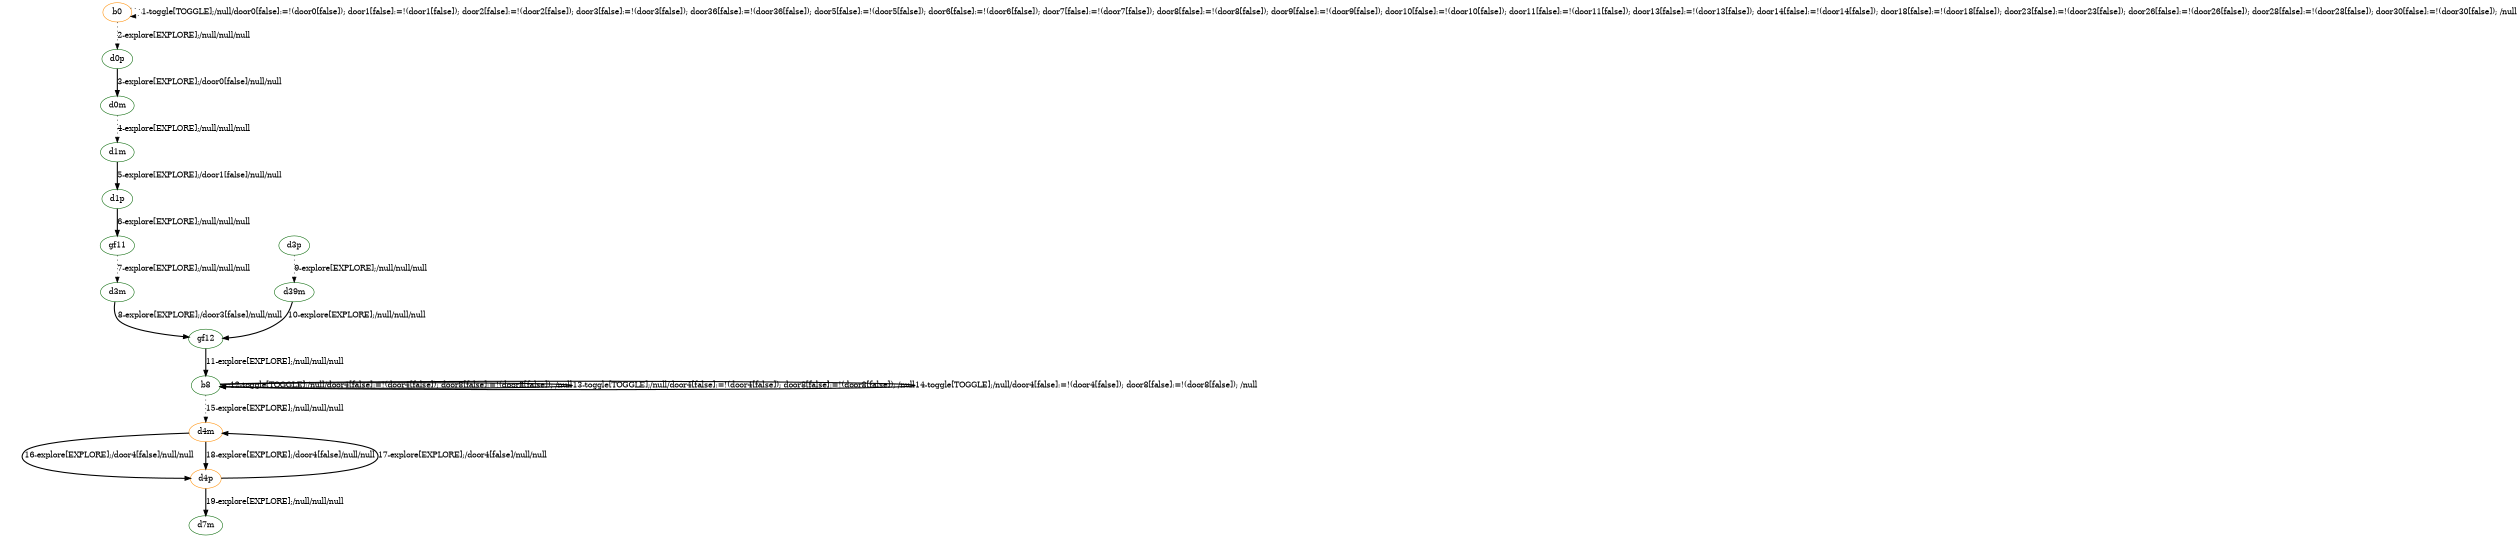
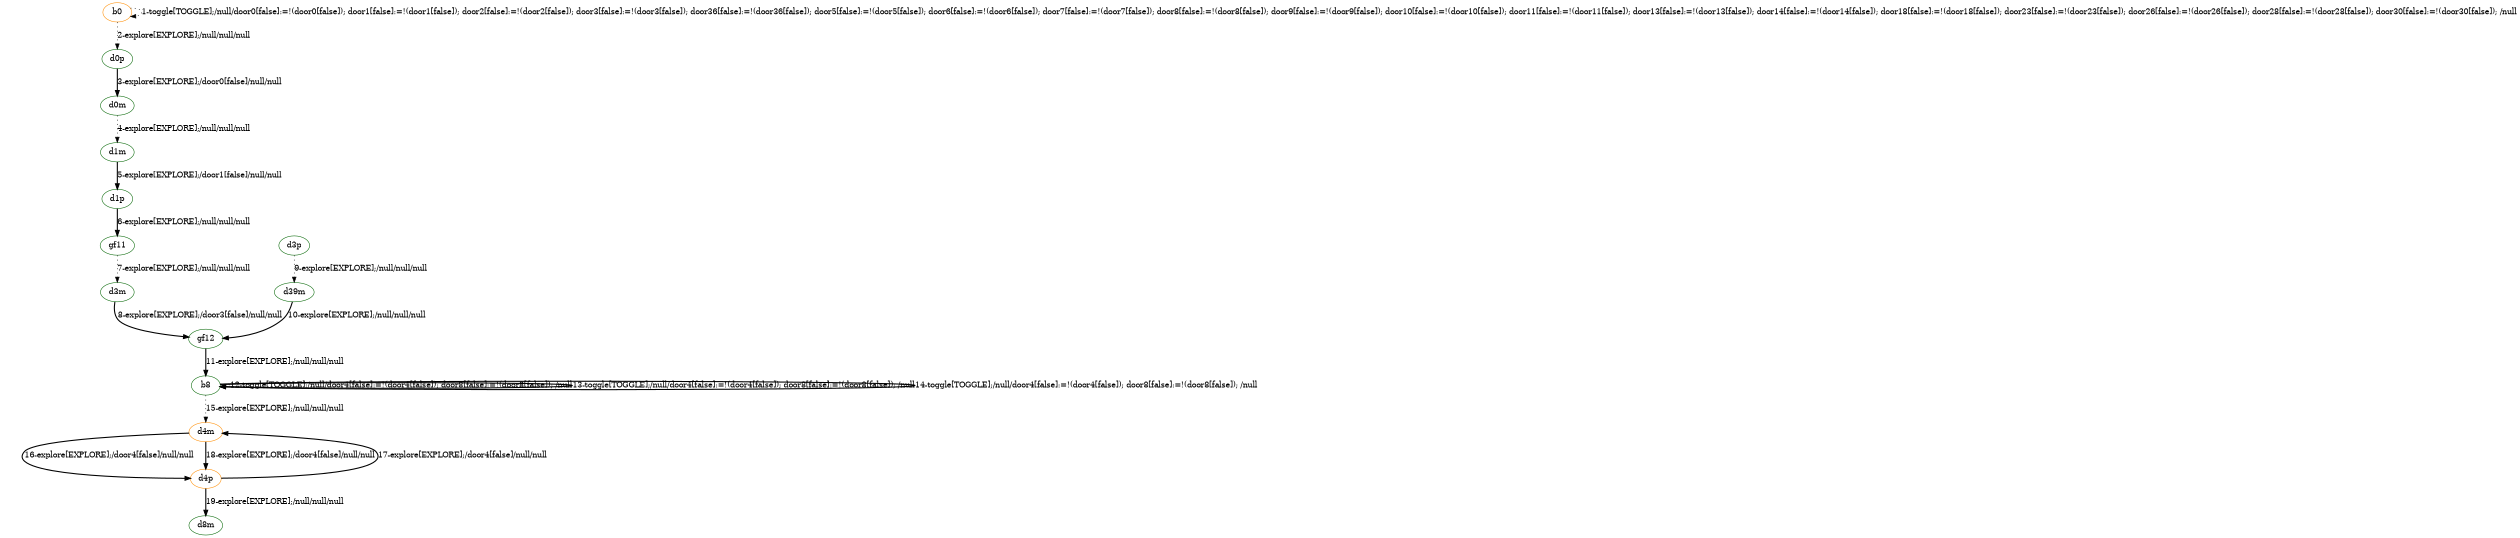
  digraph {
    node [color=darkgreen]
    edge [style=bold]
    b0 [color=darkorange]
    d0p
    d0m
    d1m
    d1p
    gf11
    d3m
    gf12
    d3p
    d39m
    b8
    d4m [color=darkorange]
    d4p [color=darkorange]
-   d8m [label=d7m]
+   d8m
    b0 -> b0 [label="1-toggle[TOGGLE];/null/door0[false]:=!(door0[false]); door1[false]:=!(door1[false]); door2[false]:=!(door2[false]); door3[false]:=!(door3[false]); door36[false]:=!(door36[false]); door5[false]:=!(door5[false]); door6[false]:=!(door6[false]); door7[false]:=!(door7[false]); door8[false]:=!(door8[false]); door9[false]:=!(door9[false]); door10[false]:=!(door10[false]); door11[false]:=!(door11[false]); door13[false]:=!(door13[false]); door14[false]:=!(door14[false]); door18[false]:=!(door18[false]); door23[false]:=!(door23[false]); door26[false]:=!(door26[false]); door28[false]:=!(door28[false]); door30[false]:=!(door30[false]); /null" style=dotted]
    b0 -> d0p [label="2-explore[EXPLORE];/null/null/null" style=dotted]
    d0p -> d0m [label="3-explore[EXPLORE];/door0[false]/null/null"]
    d0m -> d1m [label="4-explore[EXPLORE];/null/null/null" style=dotted]
    d1m -> d1p [label="5-explore[EXPLORE];/door1[false]/null/null"]
    d1p -> gf11 [label="6-explore[EXPLORE];/null/null/null"]
    gf11 -> d3m [label="7-explore[EXPLORE];/null/null/null" style=dotted]
    d3m -> gf12 [label="8-explore[EXPLORE];/door3[false]/null/null"]
    gf12 -> b8 [label="11-explore[EXPLORE];/null/null/null"]
    d3p -> d39m [label="9-explore[EXPLORE];/null/null/null" style=dotted]
    d39m -> gf12 [label="10-explore[EXPLORE];/null/null/null"]
    b8 -> b8 [label="12-toggle[TOGGLE];/null/door4[false]:=!(door4[false]); door8[false]:=!(door8[false]); /null" style=dotted]
    b8 -> b8 [label="13-toggle[TOGGLE];/null/door4[false]:=!(door4[false]); door8[false]:=!(door8[false]); /null"]
    b8 -> b8 [label="14-toggle[TOGGLE];/null/door4[false]:=!(door4[false]); door8[false]:=!(door8[false]); /null"]
    b8 -> d4m [label="15-explore[EXPLORE];/null/null/null" style=dotted]
    d4m -> d4p [label="16-explore[EXPLORE];/door4[false]/null/null"]
    d4m -> d4p [label="18-explore[EXPLORE];/door4[false]/null/null"]
    d4p -> d4m [label="17-explore[EXPLORE];/door4[false]/null/null"]
    d4p -> d8m [label="19-explore[EXPLORE];/null/null/null"]
  }
